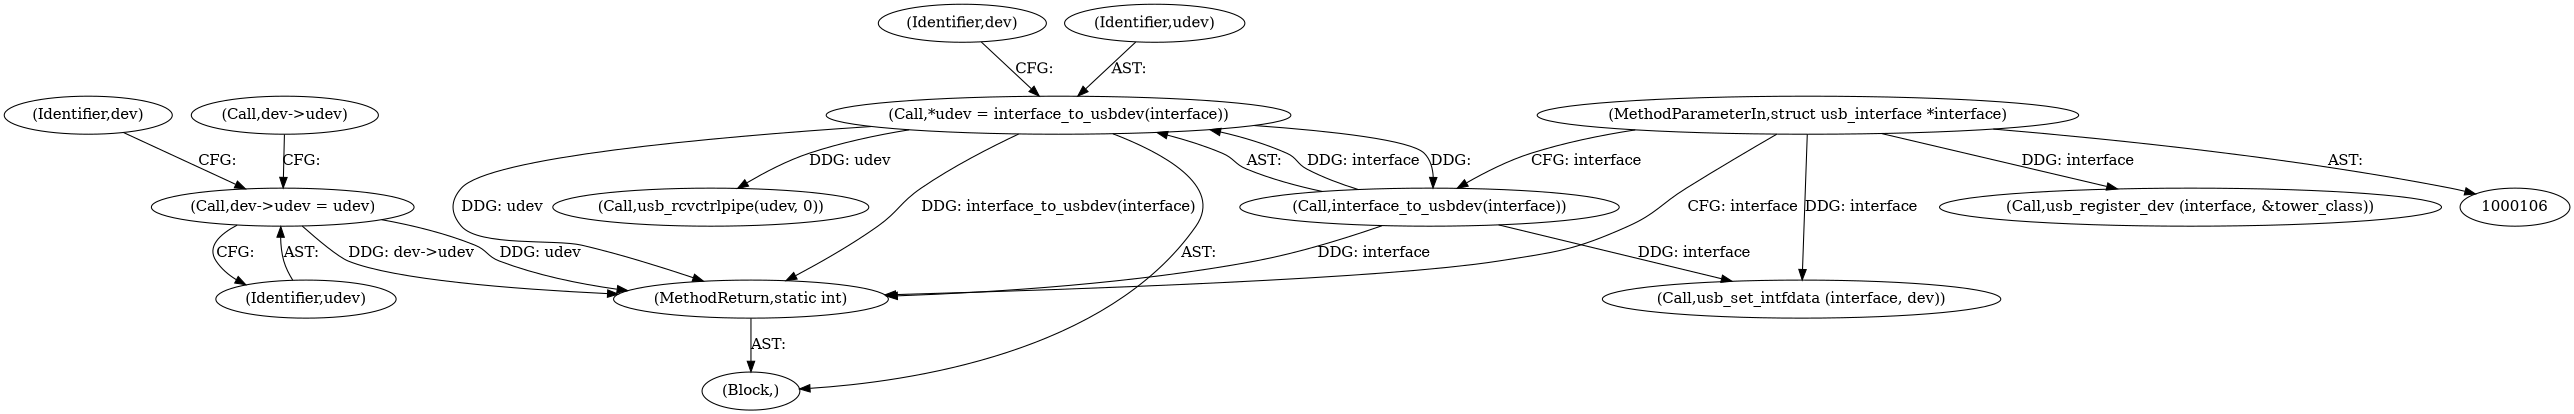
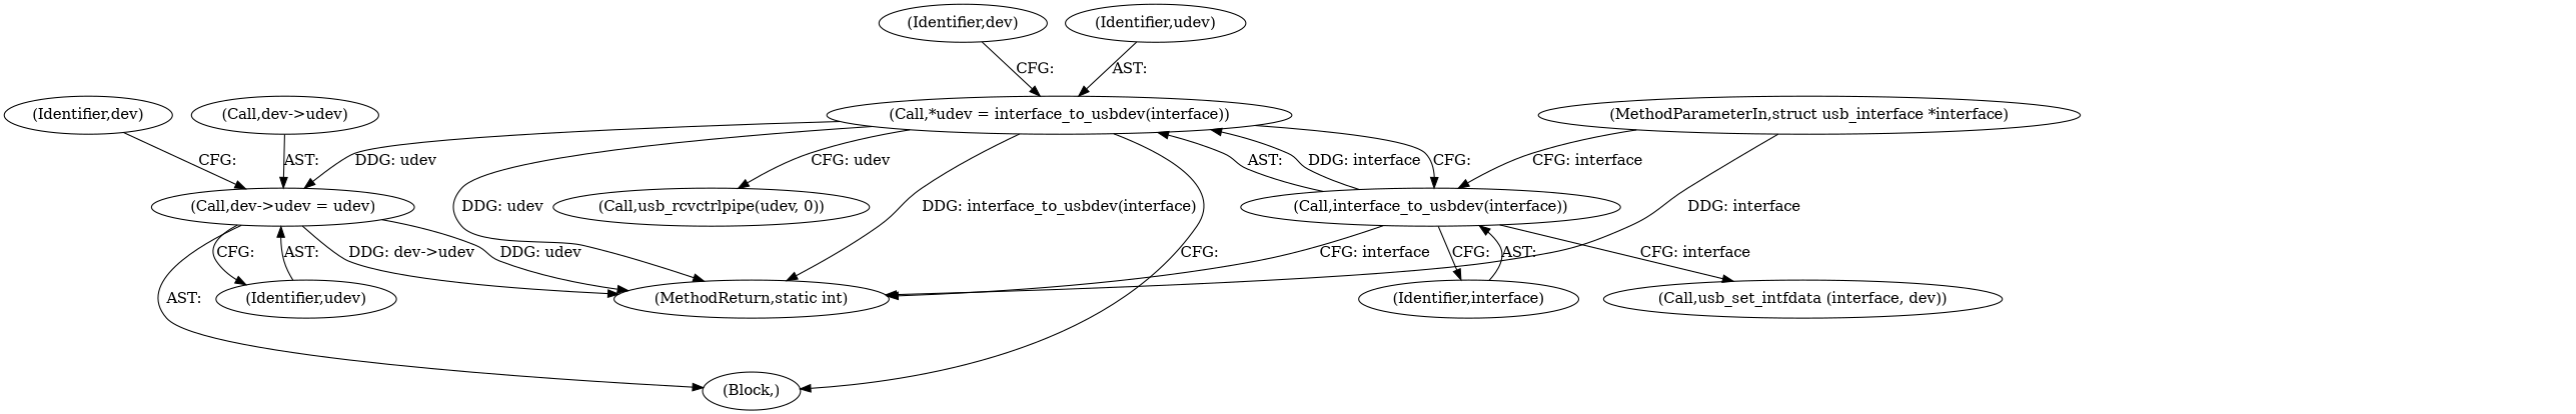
  digraph {
    n1 [label="(Call,dev->udev = udev)"]
    n2 [label="(MethodReturn,static int)"]
    n3 [label="(Block,)"]
    n4 [label="(Identifier,udev)"]
    n5 [label="(Call,*udev = interface_to_usbdev(interface))"]
    n6 [label="(Call,interface_to_usbdev(interface))"]
    n7 [label="(Call,usb_rcvctrlpipe(udev, 0))"]
+   n8 [label="(Identifier,interface)"]
    n9 [label="(Call,usb_set_intfdata (interface, dev))"]
    n10 [label="(MethodParameterIn,struct usb_interface *interface)"]
-   n11 [label="(Call,usb_register_dev (interface, &tower_class))"]
-   1000106
    n13 [label="(Identifier,dev)"]
    n14 [label="(Identifier,dev)"]
    n15 [label="(Identifier,udev)"]
    n16 [label="(Call,dev->udev)"]
    n1 -> n2 [label="DDG: dev->udev"]
    n1 -> n2 [label="DDG: udev"]
-   n2 -> n3 [label="AST: "]
+   n1 -> n3 [label="AST: "]
    n1 -> n4 [label="CFG: "]
    n4 -> n1 [label="AST: "]
+   n5 -> n1 [label="DDG: udev"]
    n5 -> n2 [label="DDG: interface_to_usbdev(interface)"]
    n5 -> n2 [label="DDG: udev"]
-   n5 -> n3 [label="AST: "]
-   n5 -> n6 [label="DDG: "]
-   n5 -> n7 [label="DDG: udev"]
-   n6 -> n2 [label="DDG: interface"]
+   n5 -> n3 [label="CFG: "]
+   n5 -> n6 [label="CFG: "]
+   n5 -> n7 [label="CFG: udev"]
+   n6 -> n2 [label="CFG: interface"]
    n6 -> n5 [label="AST: "]
    n6 -> n5 [label="DDG: interface"]
-   n6 -> n9 [label="DDG: interface"]
-   n10 -> n2 [label="CFG: interface"]
+   n6 -> n8 [label="CFG: "]
+   n6 -> n9 [label="CFG: interface"]
+   n8 -> n6 [label="AST: "]
+   n10 -> n2 [label="DDG: interface"]
    n10 -> n6 [label="CFG: interface"]
-   n10 -> n9 [label="DDG: interface"]
-   n10 -> n11 [label="DDG: interface"]
-   n10 -> 1000106 [label="AST: "]
    n13 -> n5 [label="CFG: "]
    n14 -> n1 [label="CFG: "]
    n15 -> n5 [label="AST: "]
-   n16 -> n1 [label="CFG: "]
+   n16 -> n1 [label="AST: "]
  }
